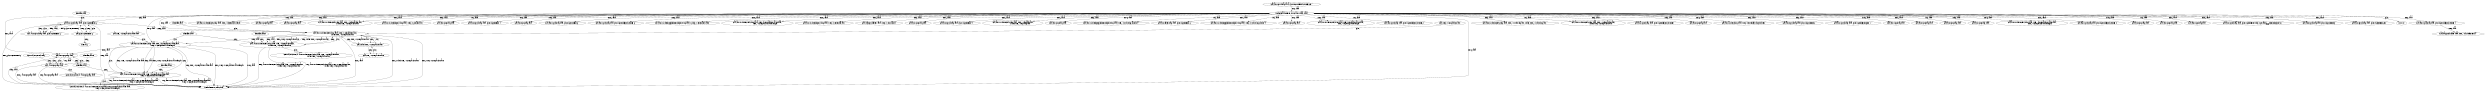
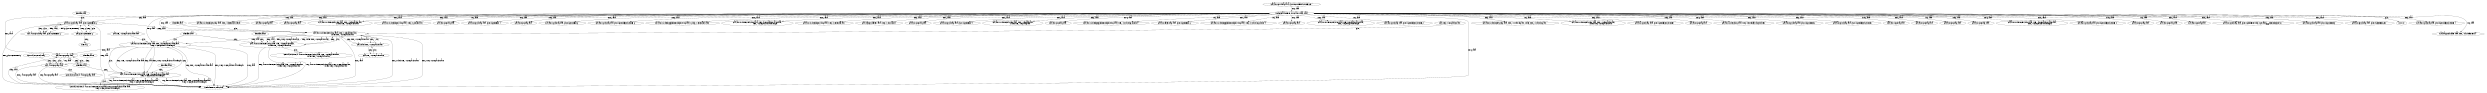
  digraph {
    n1 [label="(Call,asn1_write_OctetString(data, tree->u.comparison.attr,\n                                     strlen(tree->u.comparison.attr)))"]
    n2 [label="(Call,strlen(tree->u.comparison.attr))"]
    n3 [label="(Call,!asn1_write_OctetString(data, tree->u.comparison.attr,\n                                     strlen(tree->u.comparison.attr)))"]
    n4 [label="(Call,asn1_write_OctetString(data, tree->u.comparison.value.data,\n                                     tree->u.comparison.value.length))"]
    n5 [label="(MethodReturn,static bool)"]
    n6 [label="(Call,tree->u.comparison.attr)"]
    n7 [label="(ControlStructure,if (!asn1_write_OctetString(data, tree->u.comparison.attr,\n                                     strlen(tree->u.comparison.attr))))"]
    n8 [label="(Call,asn1_pop_tag(data))"]
    n9 [label="(Call,!asn1_write_OctetString(data, tree->u.comparison.value.data,\n                                     tree->u.comparison.value.length))"]
    n10 [label="(Call,asn1_push_tag(data, ASN1_CONTEXT(6)))"]
    n11 [label="(Call,ASN1_CONTEXT(6))"]
    n12 [label="(Call,!asn1_push_tag(data, ASN1_CONTEXT(6)))"]
    n13 [label="(Literal,6)"]
    n14 [label="(MethodParameterIn,struct asn1_data *data)"]
    n15 [label="(Call,asn1_write_LDAPString(data, tree->u.extended.rule_id))"]
    n16 [label="(Call,asn1_pop_tag(data))"]
    n17 [label="(Call,asn1_pop_tag(data))"]
    n18 [label="(Call,asn1_write_OctetString(data, tree->u.comparison.attr,\n                                     strlen(tree->u.comparison.attr)))"]
    n19 [label="(Call,asn1_write_LDAPString(data, tree->u.present.attr))"]
    n20 [label="(Call,asn1_pop_tag(data))"]
    n21 [label="(Call,asn1_push_tag(data, ASN1_CONTEXT(4)))"]
    n22 [label="(Call,asn1_pop_tag(data))"]
    n23 [label="(Call,asn1_push_tag(data, ASN1_CONTEXT(3)))"]
    n24 [label="(Call,asn1_push_tag(data, ASN1_CONTEXT_SIMPLE(3)))"]
    n25 [label="(Call,asn1_write_DATA_BLOB_LDAPString(data, &tree->u.extended.value))"]
    n26 [label="(Call,asn1_write_OctetString(data, tree->u.comparison.value.data,\n                                     tree->u.comparison.value.length))"]
    n27 [label="(Call,asn1_write_LDAPString(data, tree->u.extended.attr))"]
    n28 [label="(Call,ldap_push_filter(data, tree->u.isnot.child))"]
    n29 [label="(Call,asn1_pop_tag(data))"]
    n30 [label="(Call,asn1_push_tag(data, ASN1_CONTEXT(9)))"]
    n31 [label="(Call,asn1_write_OctetString(data, tree->u.equality.attr,\n                                     strlen(tree->u.equality.attr)))"]
    n32 [label="(Call,asn1_pop_tag(data))"]
    n33 [label="(Call,asn1_write_DATA_BLOB_LDAPString(data, tree->u.substring.chunks[i]))"]
    n34 [label="(Call,asn1_filter_tag(data, ASN1_CONTEXT(8)))"]
    n35 [label="(Call,asn1_write_DATA_BLOB_LDAPString(data, tree->u.substring.chunks[i]))"]
    n36 [label="(Call,asn1_pop_tag(data))"]
    n37 [label="(Call,asn1_write_OctetString(data, tree->u.equality.value.data,\n                                     tree->u.equality.value.length))"]
    n38 [label="(Call,asn1_push_tag(data, ASN1_CONTEXT_SIMPLE(2)))"]
    n39 [label="(Call,asn1_push_tag(data, ASN1_CONTEXT_SIMPLE(4)))"]
    n40 [label="(Call,asn1_write_OctetString(data, tree->u.substring.attr, strlen(tree->u.substring.attr)))"]
    n41 [label="(Call,asn1_write_OctetString(data, tree->u.comparison.attr,\n                                     strlen(tree->u.comparison.attr)))"]
    n42 [label="(Call,asn1_push_tag(data, ASN1_CONTEXT_SIMPLE(7)))"]
    n43 [label="(Call,asn1_pop_tag(data))"]
    n44 [label="(Call,asn1_write_uint8(data, tree->u.extended.dnAttributes))"]
    n45 [label="(Call,asn1_push_tag(data, ASN1_CONTEXT(2)))"]
-   n46 [label="(Call,asn1_push_tag(data, ASN1_CONTEXT_AND(1)))"]
+   n46 [label="(Call,asn1_push_tag(data, ASN1_CONTEXT_SIMPLE(1)))"]
    n47 [label="(Call,asn1_pop_tag(data))"]
    n48 [label="(Call,ldap_push_filter(data, tree->u.list.elements[i]))"]
    n49 [label="(Call,asn1_pop_tag(data))"]
    n50 [label="(Call,asn1_pop_tag(data))"]
    n51 [label="(Call,asn1_pop_tag(data))"]
    n52 [label="(Call,asn1_write_OctetString(data, tree->u.comparison.value.data,\n                                     tree->u.comparison.value.length))"]
    n53 [label="(Call,asn1_push_tag(data, ASN1_CONTEXT_SIMPLE(0)))"]
    n54 [label="(Call,asn1_pop_tag(data))"]
    n55 [label="(Call,asn1_pop_tag(data))"]
    n56 [label="(Call,asn1_pop_tag(data))"]
    n57 [label="(Call,asn1_push_tag(data, ASN1_CONTEXT(tree->operation==LDB_OP_AND?0:1)))"]
    n58 [label="(Call,asn1_push_tag(data, ASN1_CONTEXT(5)))"]
    n59 [label="(Call,asn1_push_tag(data, ASN1_SEQUENCE(0)))"]
    1000107
    n61 [label="(Call,!asn1_pop_tag(data))"]
    n62 [label="(Identifier,data)"]
    n63 [label="(Call,asn1_push_tag(data, ASN1_CONTEXT_SIMPLE(ctx)))"]
    n64 [label="(ControlStructure,if (!asn1_write_OctetString(data, tree->u.comparison.value.data,\n                                     tree->u.comparison.value.length)))"]
    n65 [label="(ControlStructure,if (!asn1_pop_tag(data)))"]
    n66 [label="(Identifier,data)"]
    n67 [label="(Identifier,data)"]
    n68 [label="(Call,tree->u.comparison.attr)"]
    n69 [label="(ControlStructure,break;)"]
    n70 [label="(Call,tree->u.comparison.value.data)"]
    n71 [label="(Identifier,false)"]
    n72 [label="(Identifier,false)"]
    n73 [label="(Identifier,data)"]
    n74 [label="(Identifier,false)"]
    n1 -> n2 [label="CFG: "]
    n1 -> n3 [label="AST: "]
    n1 -> n3 [label="DDG: data"]
    n1 -> n3 [label="DDG: tree->u.comparison.attr"]
    n1 -> n3 [label="DDG: strlen(tree->u.comparison.attr)"]
    n1 -> n4 [label="DDG: data"]
    n1 -> n5 [label="DDG: data"]
    n1 -> n5 [label="DDG: strlen(tree->u.comparison.attr)"]
    n1 -> n5 [label="DDG: tree->u.comparison.attr"]
    n2 -> n1 [label="AST: "]
    n2 -> n1 [label="DDG: tree->u.comparison.attr"]
    n2 -> n6 [label="CFG: "]
    n3 -> n1 [label="CFG: "]
    n3 -> n5 [label="DDG: asn1_write_OctetString(data, tree->u.comparison.attr,\n                                     strlen(tree->u.comparison.attr))"]
    n3 -> n5 [label="DDG: !asn1_write_OctetString(data, tree->u.comparison.attr,\n                                     strlen(tree->u.comparison.attr))"]
    n3 -> n7 [label="AST: "]
    n4 -> n5 [label="DDG: tree->u.comparison.value.data"]
    n4 -> n5 [label="DDG: tree->u.comparison.value.length"]
    n4 -> n5 [label="DDG: data"]
    n4 -> n8 [label="DDG: data"]
    n4 -> n9 [label="AST: "]
    n4 -> n9 [label="DDG: data"]
    n4 -> n9 [label="DDG: tree->u.comparison.value.data"]
    n4 -> n9 [label="DDG: tree->u.comparison.value.length"]
    n6 -> n2 [label="AST: "]
    n8 -> n5 [label="DDG: data"]
    n8 -> n61 [label="AST: "]
    n8 -> n61 [label="DDG: data"]
    n8 -> n62 [label="CFG: "]
    n9 -> n4 [label="CFG: "]
    n9 -> n5 [label="DDG: asn1_write_OctetString(data, tree->u.comparison.value.data,\n                                     tree->u.comparison.value.length)"]
    n9 -> n5 [label="DDG: !asn1_write_OctetString(data, tree->u.comparison.value.data,\n                                     tree->u.comparison.value.length)"]
    n9 -> n64 [label="AST: "]
    n10 -> n1 [label="DDG: data"]
    n10 -> n5 [label="DDG: ASN1_CONTEXT(6)"]
    n10 -> n5 [label="DDG: data"]
    n10 -> n11 [label="CFG: "]
    n10 -> n12 [label="AST: "]
    n10 -> n12 [label="DDG: data"]
    n10 -> n12 [label="DDG: ASN1_CONTEXT(6)"]
    n11 -> n10 [label="AST: "]
    n11 -> n10 [label="DDG: 6"]
    n11 -> n13 [label="CFG: "]
    n12 -> n10 [label="CFG: "]
    n14 -> n1 [label="DDG: data"]
    n14 -> n4 [label="DDG: data"]
    n14 -> n5 [label="DDG: data"]
    n14 -> n8 [label="DDG: data"]
    n14 -> n10 [label="CFG: data"]
    n14 -> n15 [label="DDG: data"]
    n14 -> n16 [label="DDG: data"]
    n14 -> n17 [label="DDG: data"]
    n14 -> n18 [label="DDG: data"]
    n14 -> n19 [label="DDG: data"]
    n14 -> n20 [label="DDG: data"]
    n14 -> n21 [label="DDG: data"]
    n14 -> n22 [label="DDG: data"]
    n14 -> n23 [label="DDG: data"]
    n14 -> n24 [label="DDG: data"]
    n14 -> n25 [label="DDG: data"]
    n14 -> n26 [label="DDG: data"]
    n14 -> n27 [label="DDG: data"]
    n14 -> n28 [label="DDG: data"]
    n14 -> n29 [label="DDG: data"]
    n14 -> n30 [label="DDG: data"]
    n14 -> n31 [label="DDG: data"]
    n14 -> n32 [label="DDG: data"]
    n14 -> n33 [label="DDG: data"]
    n14 -> n34 [label="DDG: data"]
    n14 -> n35 [label="DDG: data"]
    n14 -> n36 [label="DDG: data"]
    n14 -> n37 [label="DDG: data"]
    n14 -> n38 [label="DDG: data"]
    n14 -> n39 [label="DDG: data"]
    n14 -> n40 [label="DDG: data"]
    n14 -> n41 [label="DDG: data"]
    n14 -> n42 [label="DDG: data"]
    n14 -> n43 [label="DDG: data"]
    n14 -> n44 [label="DDG: data"]
    n14 -> n45 [label="DDG: data"]
    n14 -> n46 [label="DDG: data"]
    n14 -> n47 [label="DDG: data"]
-   n39 -> n48 [label="DDG: data"]
+   n14 -> n48 [label="DDG: data"]
    n14 -> n49 [label="DDG: data"]
    n14 -> n50 [label="DDG: data"]
    n14 -> n51 [label="DDG: data"]
    n14 -> n52 [label="DDG: data"]
    n14 -> n53 [label="DDG: data"]
    n14 -> n54 [label="DDG: data"]
    n14 -> n55 [label="DDG: data"]
    n14 -> n56 [label="DDG: data"]
    n14 -> n57 [label="DDG: data"]
    n14 -> n58 [label="DDG: data"]
    n14 -> n59 [label="DDG: data"]
    n14 -> 1000107 [label="AST: "]
    n61 -> n5 [label="DDG: !asn1_pop_tag(data)"]
    n61 -> n5 [label="DDG: asn1_pop_tag(data)"]
    n61 -> n8 [label="CFG: "]
    n61 -> n65 [label="AST: "]
    n62 -> n8 [label="AST: "]
    n62 -> n9 [label="CFG: "]
    n63 -> n14 [label="DDG: data"]
    n66 -> n1 [label="AST: "]
    n67 -> n10 [label="AST: "]
    n68 -> n1 [label="AST: "]
    n69 -> n61 [label="CFG: "]
    n70 -> n4 [label="AST: "]
    n71 -> n9 [label="CFG: "]
    n72 -> n61 [label="CFG: "]
    n73 -> n3 [label="CFG: "]
    n73 -> n4 [label="AST: "]
    n74 -> n3 [label="CFG: "]
  }
